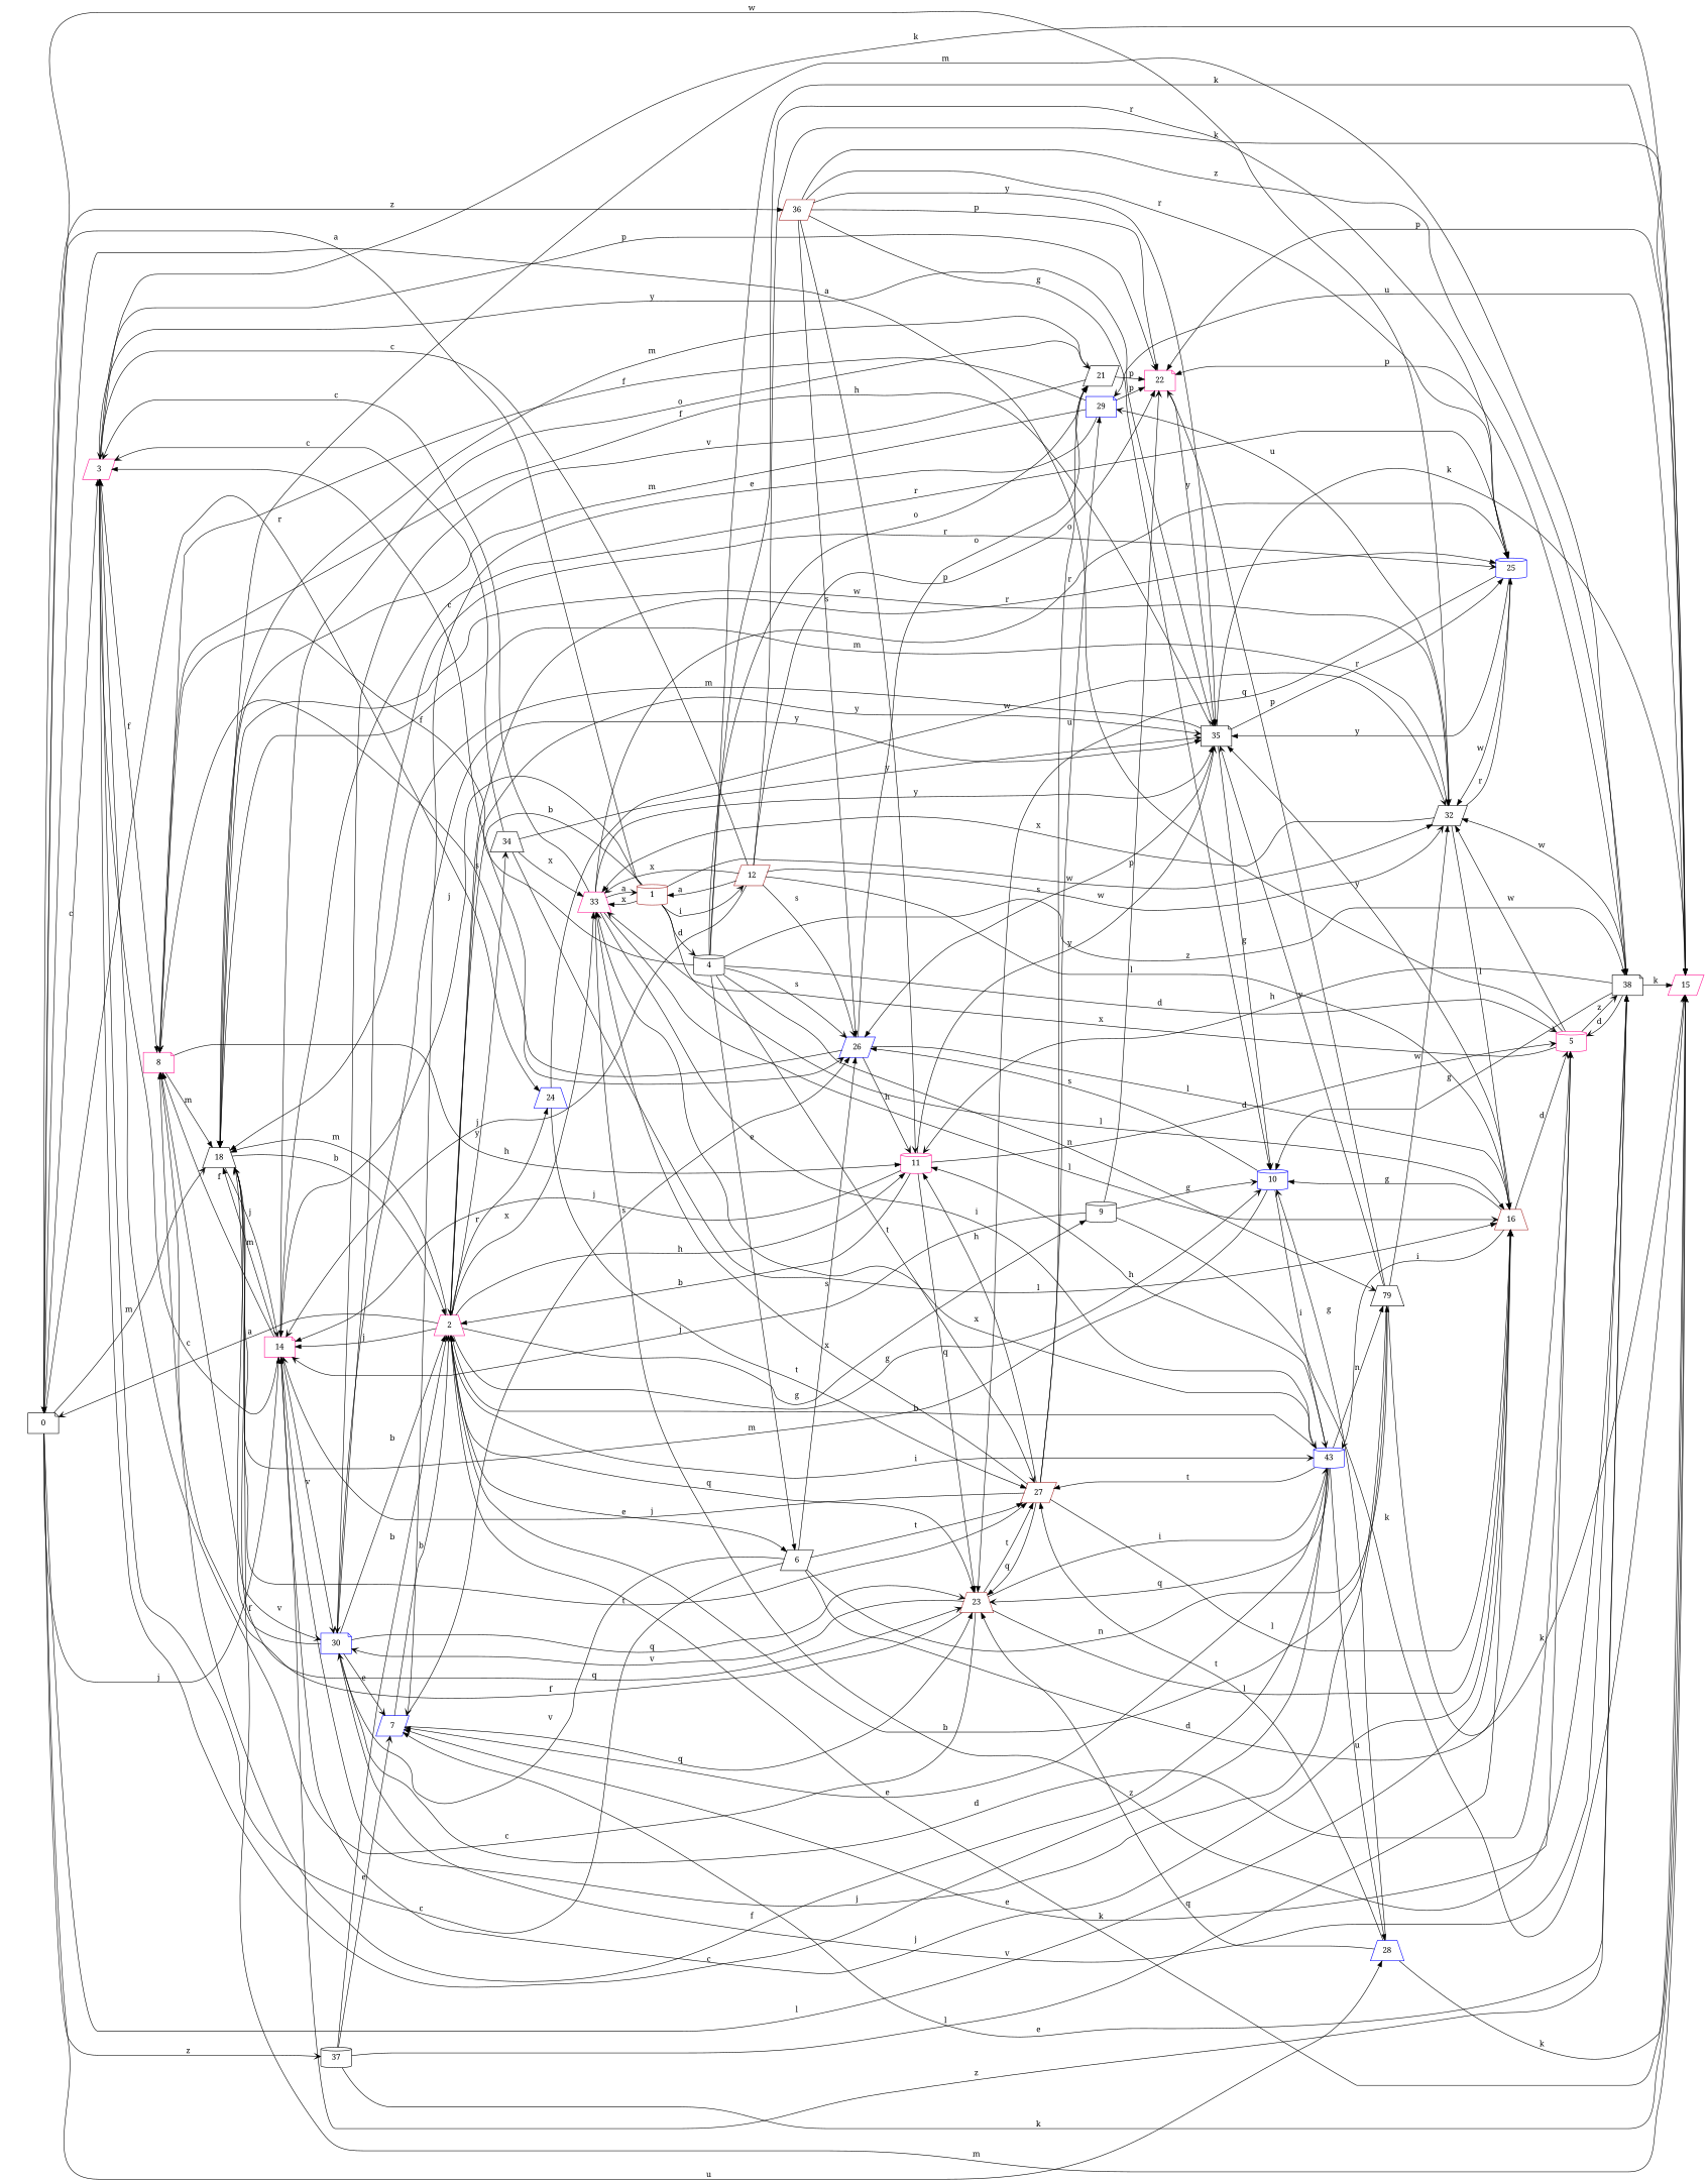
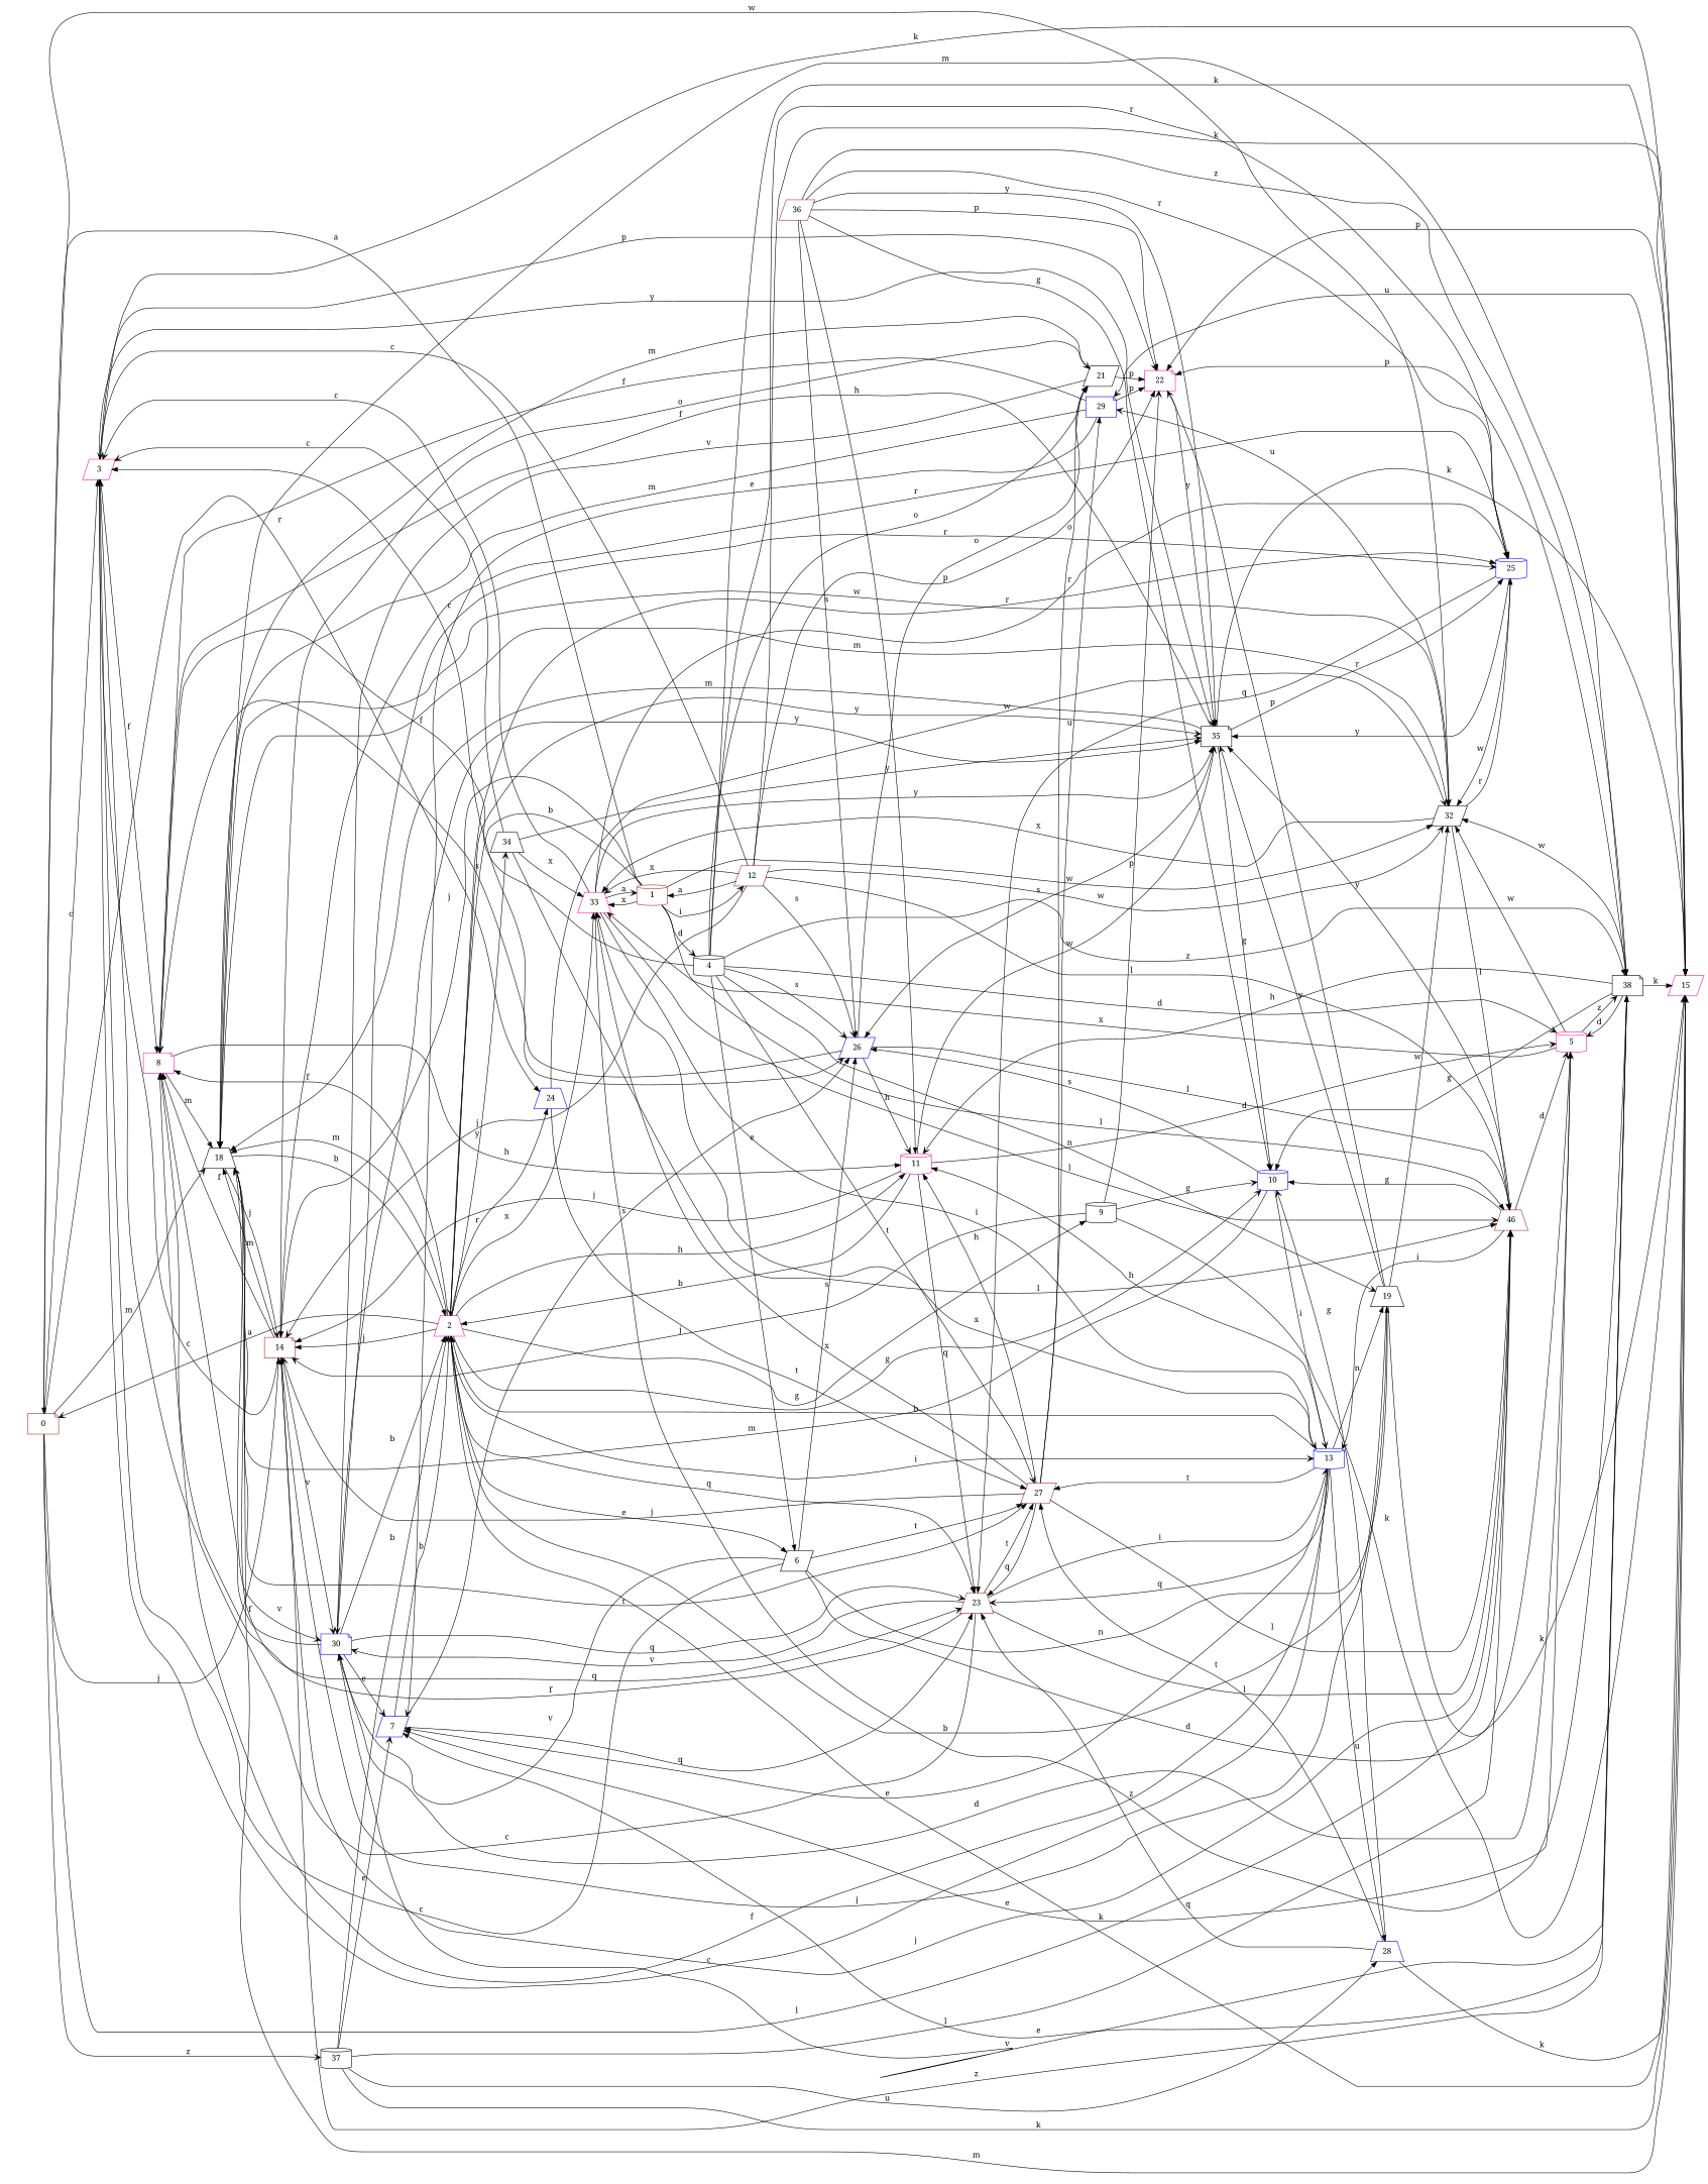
  strict digraph {
    fontname="Noto Serif"
    rankdir=LR
    node [color=black fontname="Noto Serif" shape=parallelogram]
    edge [arrowhead=normal fontname="Noto Serif"]
-   0 [shape=note]
+   0 [color=brown shape=note]
    3 [color=deeppink]
-   14 [color=deeppink shape=note]
-   16 [color=brown shape=trapezium]
+   14 [color=brown shape=note]
+   16 [color=brown shape=trapezium label=46]
    18 [shape=trapezium]
    24 [color=blue shape=trapezium]
    28 [color=blue shape=trapezium]
    32
    36 [color=brown]
    37 [shape=cylinder]
    8 [color=deeppink shape=note]
    15 [color=deeppink]
    35 [shape=note]
    22 [color=deeppink shape=note]
    25 [color=blue shape=cylinder]
    21
    38 [shape=note]
    30 [color=blue shape=note]
    10 [color=blue shape=cylinder]
-   13 [color=blue shape=cylinder label=43]
+   13 [color=blue shape=cylinder]
    5 [color=deeppink shape=cylinder]
    2 [color=deeppink shape=trapezium]
    23 [color=brown shape=trapezium]
    27 [color=brown]
    33 [color=deeppink shape=trapezium]
    29 [color=blue shape=note]
    11 [color=deeppink shape=cylinder]
    26 [color=blue]
    7 [color=blue]
    1 [color=brown shape=cylinder]
    4 [shape=cylinder]
    12 [color=brown]
    6
    9 [shape=cylinder]
    34 [shape=trapezium]
-   19 [shape=trapezium label=79]
+   19 [shape=trapezium]
    0 -> 3 [label=c]
    0 -> 14 [label=j]
    0 -> 16 [arrowhead=vee label=l]
    0 -> 18 [arrowhead=vee label=m]
    0 -> 24 [label=r]
-   0 -> 28 [label=u]
+   37 -> 28 [label=u]
    0 -> 32 [arrowhead=vee label=w]
-   0 -> 36 [label=z]
    0 -> 37 [arrowhead=vee label=z]
    3 -> 8 [label=f]
    3 -> 15 [label=k]
    3 -> 35 [arrowhead=vee label=y]
    3 -> 22 [arrowhead=vee label=p]
    14 -> 3 [arrowhead=vee label=c]
    14 -> 18 [label=m]
    14 -> 8 [label=f]
    14 -> 25 [label=r]
    14 -> 21 [arrowhead=vee label=o]
    14 -> 38 [label=z]
    14 -> 30 [arrowhead=vee label=v]
    16 -> 14 [label=j]
    16 -> 35 [label=y]
    16 -> 10 [label=g]
    16 -> 13 [arrowhead=vee label=i]
    16 -> 5 [arrowhead=vee label=d]
    18 -> 14 [arrowhead=vee label=j]
    18 -> 32 [label=w]
    18 -> 30 [arrowhead=vee label=v]
    18 -> 2 [label=b]
    18 -> 23 [arrowhead=vee label=q]
    18 -> 27 [label=t]
    24 -> 32 [arrowhead=vee label=w]
    24 -> 27 [label=t]
    28 -> 15 [label=k]
    28 -> 10 [arrowhead=vee label=g]
    28 -> 23 [label=q]
    28 -> 27 [label=t]
    32 -> 16 [label=l]
    32 -> 18 [label=m]
    32 -> 25 [label=r]
    32 -> 33 [label=x]
    32 -> 29 [arrowhead=vee label=u]
    36 -> 35 [label=y]
    36 -> 22 [label=p]
    36 -> 25 [arrowhead=vee label=r]
    36 -> 38 [label=z]
    36 -> 10 [label=g]
-   36 -> 11 [arrowhead=vee label=h]
+   36 -> 11 [label=h]
    36 -> 26 [label=s]
    37 -> 16 [label=l]
    37 -> 15 [arrowhead=vee label=k]
    37 -> 2 [arrowhead=vee label=b]
    37 -> 7 [arrowhead=vee label=e]
    8 -> 18 [label=m]
    8 -> 11 [label=h]
    8 -> 26 [arrowhead=vee label=s]
    15 -> 18 [arrowhead=vee label=m]
    15 -> 22 [label=p]
    15 -> 29 [arrowhead=vee label=u]
    35 -> 18 [label=m]
    35 -> 8 [arrowhead=vee label=f]
    35 -> 15 [label=k]
    35 -> 25 [label=r]
    35 -> 10 [arrowhead=vee label=g]
    35 -> 26 [label=s]
    22 -> 35 [label=y]
    25 -> 32 [label=w]
    25 -> 35 [label=y]
    25 -> 23 [label=q]
    21 -> 18 [arrowhead=vee label=m]
    21 -> 22 [label=p]
    21 -> 30 [arrowhead=vee label=v]
    38 -> 18 [label=m]
    38 -> 32 [label=w]
    38 -> 15 [label=k]
    38 -> 22 [label=p]
-   30 -> 38 [label=v]
+   38 -> 30 [label=v]
    38 -> 10 [label=g]
    38 -> 5 [arrowhead=vee label=d]
    38 -> 11 [arrowhead=vee label=h]
    38 -> 7 [label=e]
    30 -> 8 [label=f]
    30 -> 35 [label=y]
    30 -> 25 [arrowhead=vee label=r]
    30 -> 5 [arrowhead=vee label=d]
    30 -> 2 [label=b]
    30 -> 23 [arrowhead=vee label=q]
    30 -> 7 [arrowhead=vee label=e]
    10 -> 18 [arrowhead=vee label=m]
    10 -> 13 [arrowhead=vee label=i]
    10 -> 26 [label=s]
    13 -> 3 [arrowhead=vee label=c]
    13 -> 28 [label=u]
    13 -> 8 [label=f]
    13 -> 2 [label=b]
    13 -> 23 [arrowhead=vee label=q]
    13 -> 27 [label=t]
    13 -> 33 [arrowhead=vee label=x]
    13 -> 11 [label=h]
    13 -> 7 [label=e]
    13 -> 19 [label=n]
-   5 -> 0 [arrowhead=vee label=a]
    5 -> 32 [label=w]
    5 -> 38 [arrowhead=vee label=z]
    5 -> 33 [arrowhead=vee label=x]
    5 -> 7 [label=e]
    2 -> 0 [arrowhead=vee label=a]
    2 -> 14 [label=j]
    2 -> 18 [label=m]
    2 -> 24 [label=r]
+   2 -> 8 [label=f]
    2 -> 15 [arrowhead=vee label=k]
    2 -> 35 [arrowhead=vee label=y]
    2 -> 25 [label=r]
    2 -> 10 [arrowhead=vee label=g]
    2 -> 13 [arrowhead=vee label=i]
    2 -> 23 [label=q]
    2 -> 33 [label=x]
    2 -> 11 [label=h]
    2 -> 6 [label=e]
    2 -> 9 [label=g]
    2 -> 34 [arrowhead=vee label=y]
    23 -> 3 [arrowhead=vee label=c]
    23 -> 16 [arrowhead=vee label=l]
    23 -> 8 [arrowhead=vee label=f]
    23 -> 30 [arrowhead=vee label=v]
    23 -> 13 [arrowhead=vee label=i]
    23 -> 27 [label=t]
    27 -> 14 [arrowhead=vee label=j]
    27 -> 16 [label=l]
    27 -> 21 [label=o]
    27 -> 23 [label=q]
    27 -> 33 [arrowhead=vee label=x]
    27 -> 29 [label=u]
    27 -> 11 [label=h]
    33 -> 3 [arrowhead=vee label=c]
    33 -> 16 [arrowhead=vee label=l]
    33 -> 35 [label=y]
    33 -> 25 [label=r]
    33 -> 38 [label=z]
    33 -> 13 [arrowhead=vee label=i]
    33 -> 1 [arrowhead=vee label=a]
    29 -> 18 [arrowhead=vee label=m]
    29 -> 8 [arrowhead=vee label=f]
    29 -> 22 [label=p]
    29 -> 7 [arrowhead=vee label=e]
    11 -> 14 [label=j]
-   11 -> 35 [arrowhead=vee label=y]
+   11 -> 35 [arrowhead=vee label=w]
    11 -> 5 [arrowhead=vee label=d]
    11 -> 2 [label=b]
    11 -> 23 [label=q]
    26 -> 3 [label=c]
    26 -> 16 [label=l]
    26 -> 21 [label=o]
    26 -> 11 [arrowhead=vee label=h]
    7 -> 2 [arrowhead=vee label=b]
    7 -> 23 [label=q]
    7 -> 26 [label=s]
    1 -> 0 [label=a]
    1 -> 14 [label=j]
    1 -> 16 [label=l]
    1 -> 32 [label=w]
    1 -> 2 [arrowhead=vee label=b]
    1 -> 33 [label=x]
    1 -> 4 [arrowhead=vee label=d]
    1 -> 12 [arrowhead=vee label=i]
    4 -> 8 [arrowhead=vee label=f]
    4 -> 15 [label=k]
    4 -> 25 [label=r]
    4 -> 21 [arrowhead=vee label=o]
    4 -> 38 [label=z]
    4 -> 5 [arrowhead=vee label=d]
    4 -> 27 [arrowhead=vee label=t]
    4 -> 26 [arrowhead=vee label=s]
    4 -> 6 [label=e]
    4 -> 19 [arrowhead=vee label=n]
    12 -> 3 [arrowhead=vee label=c]
    12 -> 14 [arrowhead=vee label=j]
    12 -> 16 [arrowhead=vee label=l]
    12 -> 32 [arrowhead=vee label=w]
    12 -> 15 [label=k]
    12 -> 22 [label=p]
    12 -> 33 [arrowhead=vee label=x]
    12 -> 26 [arrowhead=vee label=s]
    12 -> 1 [label=a]
    6 -> 3 [label=c]
    6 -> 30 [arrowhead=vee label=v]
    6 -> 5 [label=d]
    6 -> 27 [label=t]
    6 -> 26 [label=s]
    6 -> 19 [label=n]
    9 -> 14 [arrowhead=vee label=j]
    9 -> 15 [arrowhead=vee label=k]
    9 -> 22 [arrowhead=vee label=p]
    9 -> 10 [arrowhead=vee label=g]
    34 -> 3 [arrowhead=vee label=c]
    34 -> 16 [label=l]
    34 -> 35 [arrowhead=vee label=y]
    34 -> 33 [label=x]
    19 -> 14 [label=j]
    19 -> 32 [label=w]
    19 -> 15 [arrowhead=vee label=k]
    19 -> 35 [arrowhead=vee label=y]
    19 -> 22 [arrowhead=vee label=p]
    19 -> 2 [arrowhead=vee label=b]
  }
